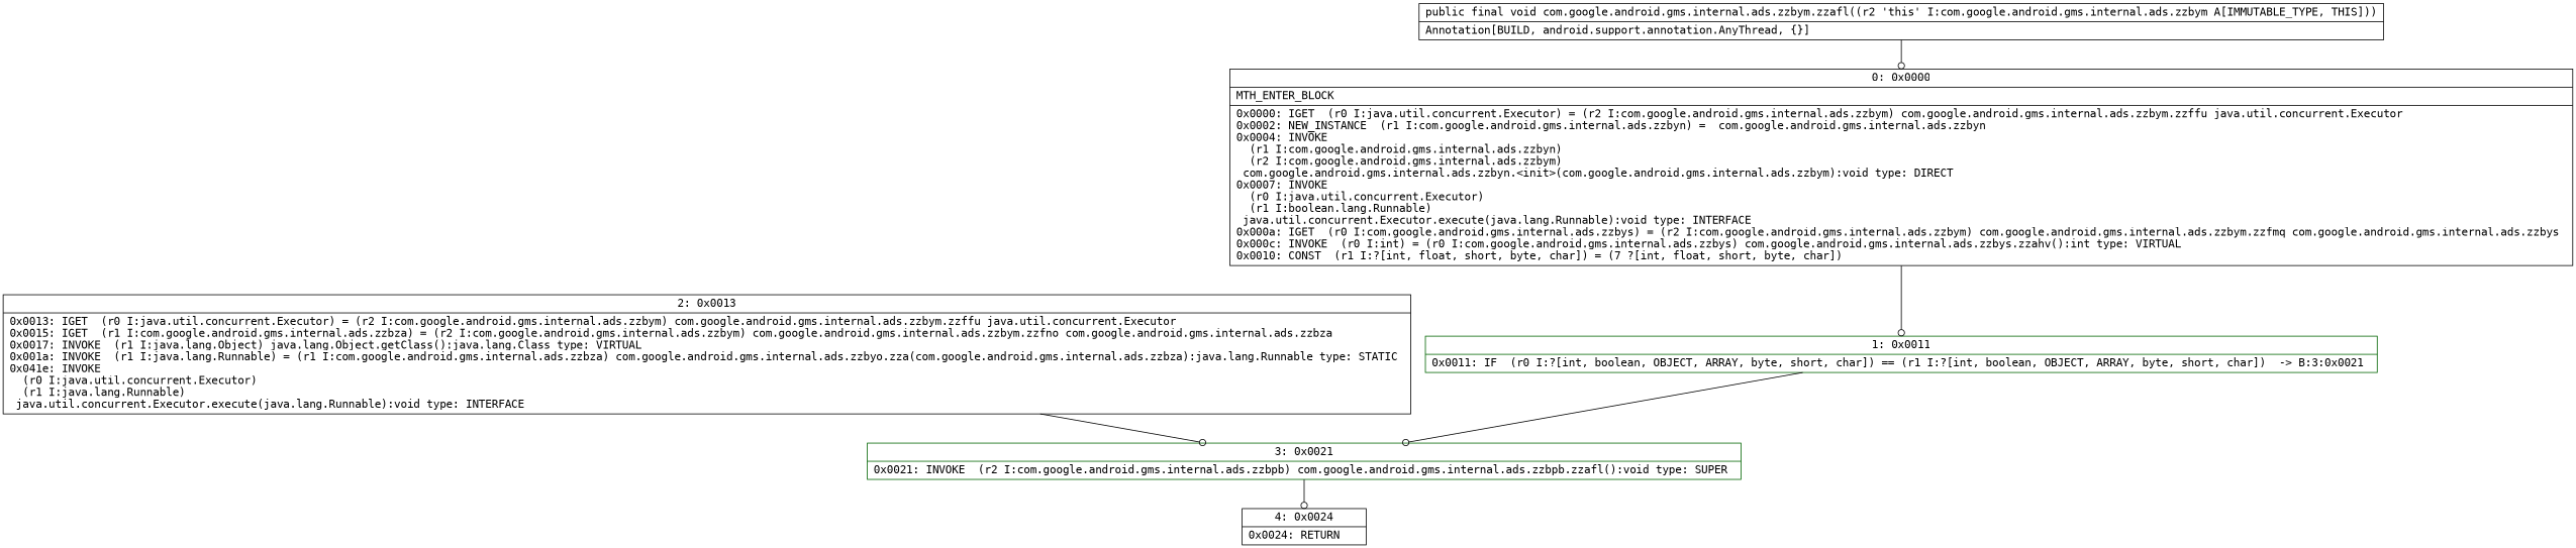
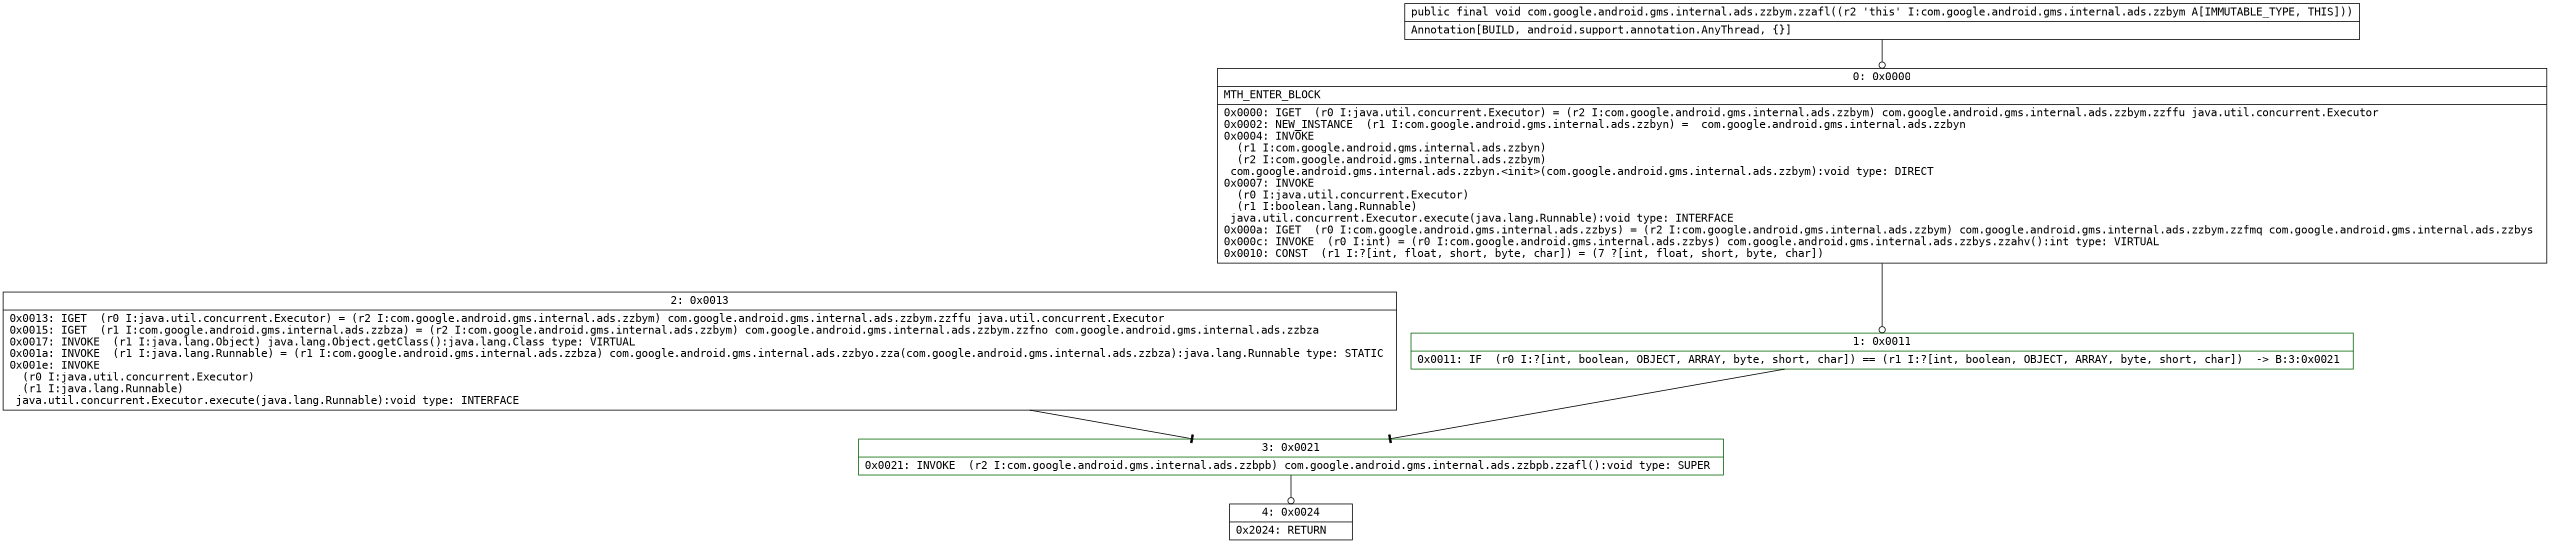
  digraph {
    fontname="DejaVu Sans Mono"
    node [color=black fontname="DejaVu Sans Mono" shape=record]
    edge [arrowhead=odot fontname="DejaVu Sans Mono"]
    n1 [label="{0\:\ 0x0000|MTH_ENTER_BLOCK\l|0x0000: IGET  (r0 I:java.util.concurrent.Executor) = (r2 I:com.google.android.gms.internal.ads.zzbym) com.google.android.gms.internal.ads.zzbym.zzffu java.util.concurrent.Executor \l0x0002: NEW_INSTANCE  (r1 I:com.google.android.gms.internal.ads.zzbyn) =  com.google.android.gms.internal.ads.zzbyn \l0x0004: INVOKE  \l  (r1 I:com.google.android.gms.internal.ads.zzbyn)\l  (r2 I:com.google.android.gms.internal.ads.zzbym)\l com.google.android.gms.internal.ads.zzbyn.\<init\>(com.google.android.gms.internal.ads.zzbym):void type: DIRECT \l0x0007: INVOKE  \l  (r0 I:java.util.concurrent.Executor)\l  (r1 I:boolean.lang.Runnable)\l java.util.concurrent.Executor.execute(java.lang.Runnable):void type: INTERFACE \l0x000a: IGET  (r0 I:com.google.android.gms.internal.ads.zzbys) = (r2 I:com.google.android.gms.internal.ads.zzbym) com.google.android.gms.internal.ads.zzbym.zzfmq com.google.android.gms.internal.ads.zzbys \l0x000c: INVOKE  (r0 I:int) = (r0 I:com.google.android.gms.internal.ads.zzbys) com.google.android.gms.internal.ads.zzbys.zzahv():int type: VIRTUAL \l0x0010: CONST  (r1 I:?[int, float, short, byte, char]) = (7 ?[int, float, short, byte, char]) \l}"]
    n2 [color=darkgreen label="{1\:\ 0x0011|0x0011: IF  (r0 I:?[int, boolean, OBJECT, ARRAY, byte, short, char]) == (r1 I:?[int, boolean, OBJECT, ARRAY, byte, short, char])  \-\> B:3:0x0021 \l}"]
    n3 [color=darkgreen label="{3\:\ 0x0021|0x0021: INVOKE  (r2 I:com.google.android.gms.internal.ads.zzbpb) com.google.android.gms.internal.ads.zzbpb.zzafl():void type: SUPER \l}"]
-   n4 [label="{2\:\ 0x0013|0x0013: IGET  (r0 I:java.util.concurrent.Executor) = (r2 I:com.google.android.gms.internal.ads.zzbym) com.google.android.gms.internal.ads.zzbym.zzffu java.util.concurrent.Executor \l0x0015: IGET  (r1 I:com.google.android.gms.internal.ads.zzbza) = (r2 I:com.google.android.gms.internal.ads.zzbym) com.google.android.gms.internal.ads.zzbym.zzfno com.google.android.gms.internal.ads.zzbza \l0x0017: INVOKE  (r1 I:java.lang.Object) java.lang.Object.getClass():java.lang.Class type: VIRTUAL \l0x001a: INVOKE  (r1 I:java.lang.Runnable) = (r1 I:com.google.android.gms.internal.ads.zzbza) com.google.android.gms.internal.ads.zzbyo.zza(com.google.android.gms.internal.ads.zzbza):java.lang.Runnable type: STATIC \l0x041e: INVOKE  \l  (r0 I:java.util.concurrent.Executor)\l  (r1 I:java.lang.Runnable)\l java.util.concurrent.Executor.execute(java.lang.Runnable):void type: INTERFACE \l}"]
-   n5 [label="{4\:\ 0x0024|0x0024: RETURN   \l}"]
+   n4 [label="{2\:\ 0x0013|0x0013: IGET  (r0 I:java.util.concurrent.Executor) = (r2 I:com.google.android.gms.internal.ads.zzbym) com.google.android.gms.internal.ads.zzbym.zzffu java.util.concurrent.Executor \l0x0015: IGET  (r1 I:com.google.android.gms.internal.ads.zzbza) = (r2 I:com.google.android.gms.internal.ads.zzbym) com.google.android.gms.internal.ads.zzbym.zzfno com.google.android.gms.internal.ads.zzbza \l0x0017: INVOKE  (r1 I:java.lang.Object) java.lang.Object.getClass():java.lang.Class type: VIRTUAL \l0x001a: INVOKE  (r1 I:java.lang.Runnable) = (r1 I:com.google.android.gms.internal.ads.zzbza) com.google.android.gms.internal.ads.zzbyo.zza(com.google.android.gms.internal.ads.zzbza):java.lang.Runnable type: STATIC \l0x001e: INVOKE  \l  (r0 I:java.util.concurrent.Executor)\l  (r1 I:java.lang.Runnable)\l java.util.concurrent.Executor.execute(java.lang.Runnable):void type: INTERFACE \l}"]
+   n5 [label="{4\:\ 0x0024|0x2024: RETURN   \l}"]
    n6 [label="{public final void com.google.android.gms.internal.ads.zzbym.zzafl((r2 'this' I:com.google.android.gms.internal.ads.zzbym A[IMMUTABLE_TYPE, THIS]))  | Annotation[BUILD, android.support.annotation.AnyThread, \{\}]\l}"]
    n1 -> n2
-   n2 -> n3
+   n2 -> n3 [arrowhead=tee]
    n3 -> n5
-   n4 -> n3
+   n4 -> n3 [arrowhead=tee]
    n6 -> n1
  }
